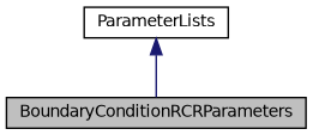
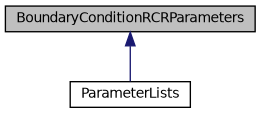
  digraph {
    node [color=black fontname=Helvetica fontsize=10 shape=record style=filled]
    n1 [fillcolor=grey75 fontcolor=black height=0.2 label=BoundaryConditionRCRParameters width=0.4]
    n2 [fillcolor=white height=0.2 label=ParameterLists width=0.4]
-   n2 -> n1 [color=midnightblue dir=back fontname=Helvetica fontsize=10 labelfontname=Helvetica labelfontsize=10 style=solid]
+   n1 -> n2 [color=midnightblue dir=back fontname=Helvetica fontsize=10 labelfontname=Helvetica labelfontsize=10 style=solid]
  }
